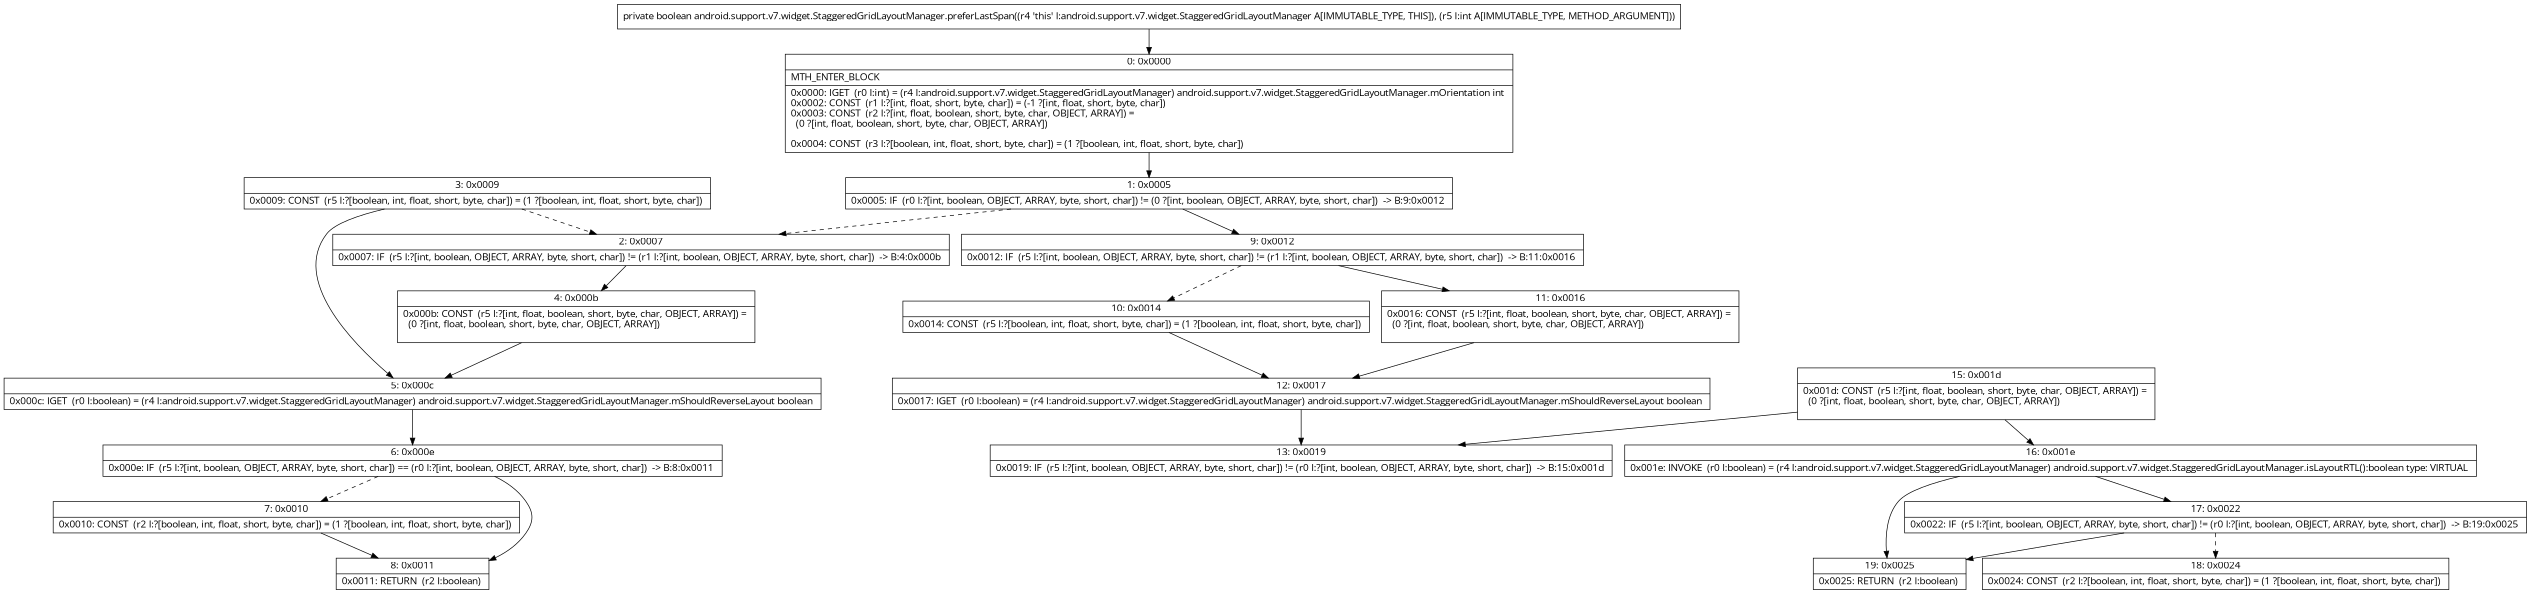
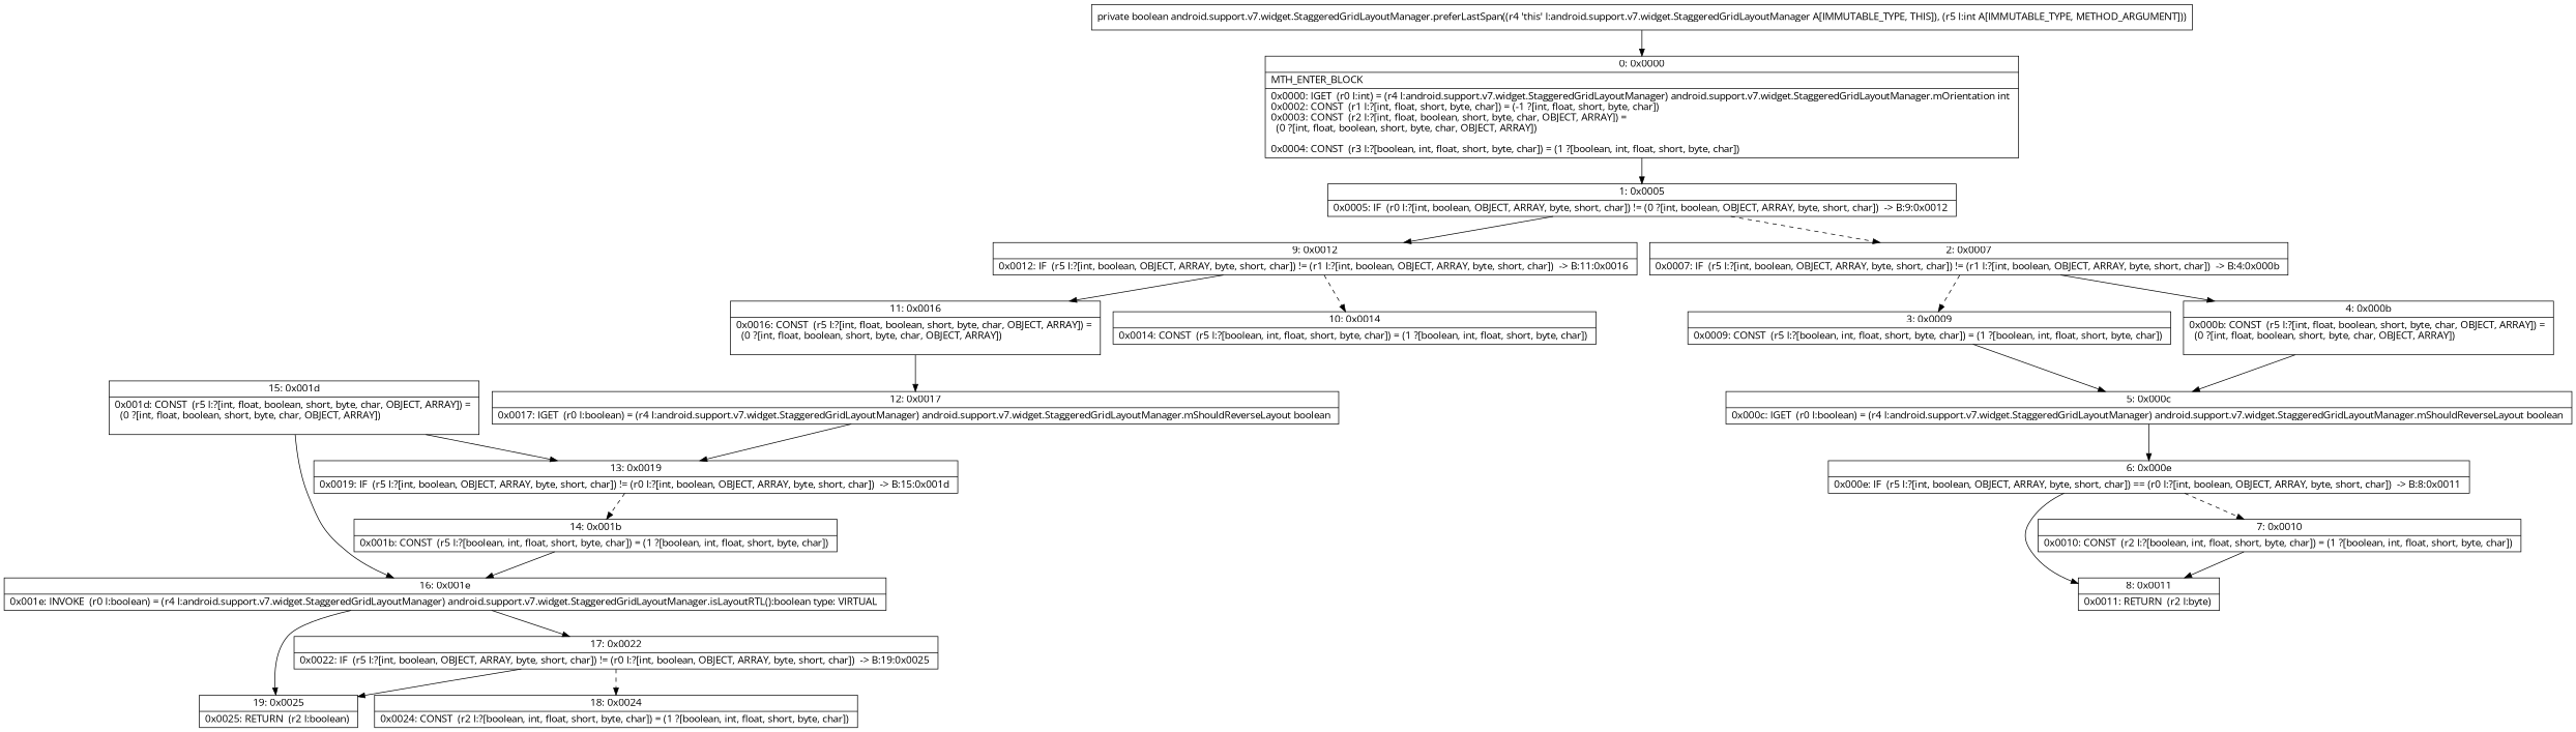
  digraph {
    fontname="Open Sans"
    node [fontname="Open Sans" shape=record]
    edge [fontname="Open Sans"]
    n1 [label="{0\:\ 0x0000|MTH_ENTER_BLOCK\l|0x0000: IGET  (r0 I:int) = (r4 I:android.support.v7.widget.StaggeredGridLayoutManager) android.support.v7.widget.StaggeredGridLayoutManager.mOrientation int \l0x0002: CONST  (r1 I:?[int, float, short, byte, char]) = (\-1 ?[int, float, short, byte, char]) \l0x0003: CONST  (r2 I:?[int, float, boolean, short, byte, char, OBJECT, ARRAY]) = \l  (0 ?[int, float, boolean, short, byte, char, OBJECT, ARRAY])\l \l0x0004: CONST  (r3 I:?[boolean, int, float, short, byte, char]) = (1 ?[boolean, int, float, short, byte, char]) \l}"]
    n2 [label="{1\:\ 0x0005|0x0005: IF  (r0 I:?[int, boolean, OBJECT, ARRAY, byte, short, char]) != (0 ?[int, boolean, OBJECT, ARRAY, byte, short, char])  \-\> B:9:0x0012 \l}"]
    n3 [label="{2\:\ 0x0007|0x0007: IF  (r5 I:?[int, boolean, OBJECT, ARRAY, byte, short, char]) != (r1 I:?[int, boolean, OBJECT, ARRAY, byte, short, char])  \-\> B:4:0x000b \l}"]
    n4 [label="{9\:\ 0x0012|0x0012: IF  (r5 I:?[int, boolean, OBJECT, ARRAY, byte, short, char]) != (r1 I:?[int, boolean, OBJECT, ARRAY, byte, short, char])  \-\> B:11:0x0016 \l}"]
    n5 [label="{3\:\ 0x0009|0x0009: CONST  (r5 I:?[boolean, int, float, short, byte, char]) = (1 ?[boolean, int, float, short, byte, char]) \l}"]
    n6 [label="{4\:\ 0x000b|0x000b: CONST  (r5 I:?[int, float, boolean, short, byte, char, OBJECT, ARRAY]) = \l  (0 ?[int, float, boolean, short, byte, char, OBJECT, ARRAY])\l \l}"]
    n7 [label="{10\:\ 0x0014|0x0014: CONST  (r5 I:?[boolean, int, float, short, byte, char]) = (1 ?[boolean, int, float, short, byte, char]) \l}"]
    n8 [label="{11\:\ 0x0016|0x0016: CONST  (r5 I:?[int, float, boolean, short, byte, char, OBJECT, ARRAY]) = \l  (0 ?[int, float, boolean, short, byte, char, OBJECT, ARRAY])\l \l}"]
    n9 [label="{5\:\ 0x000c|0x000c: IGET  (r0 I:boolean) = (r4 I:android.support.v7.widget.StaggeredGridLayoutManager) android.support.v7.widget.StaggeredGridLayoutManager.mShouldReverseLayout boolean \l}"]
    n10 [label="{6\:\ 0x000e|0x000e: IF  (r5 I:?[int, boolean, OBJECT, ARRAY, byte, short, char]) == (r0 I:?[int, boolean, OBJECT, ARRAY, byte, short, char])  \-\> B:8:0x0011 \l}"]
    n11 [label="{7\:\ 0x0010|0x0010: CONST  (r2 I:?[boolean, int, float, short, byte, char]) = (1 ?[boolean, int, float, short, byte, char]) \l}"]
-   n12 [label="{8\:\ 0x0011|0x0011: RETURN  (r2 I:boolean) \l}"]
+   n12 [label="{8\:\ 0x0011|0x0011: RETURN  (r2 I:byte) \l}"]
    n13 [label="{12\:\ 0x0017|0x0017: IGET  (r0 I:boolean) = (r4 I:android.support.v7.widget.StaggeredGridLayoutManager) android.support.v7.widget.StaggeredGridLayoutManager.mShouldReverseLayout boolean \l}"]
    n14 [label="{13\:\ 0x0019|0x0019: IF  (r5 I:?[int, boolean, OBJECT, ARRAY, byte, short, char]) != (r0 I:?[int, boolean, OBJECT, ARRAY, byte, short, char])  \-\> B:15:0x001d \l}"]
+   n15 [label="{14\:\ 0x001b|0x001b: CONST  (r5 I:?[boolean, int, float, short, byte, char]) = (1 ?[boolean, int, float, short, byte, char]) \l}"]
    n16 [label="{16\:\ 0x001e|0x001e: INVOKE  (r0 I:boolean) = (r4 I:android.support.v7.widget.StaggeredGridLayoutManager) android.support.v7.widget.StaggeredGridLayoutManager.isLayoutRTL():boolean type: VIRTUAL \l}"]
    n17 [label="{15\:\ 0x001d|0x001d: CONST  (r5 I:?[int, float, boolean, short, byte, char, OBJECT, ARRAY]) = \l  (0 ?[int, float, boolean, short, byte, char, OBJECT, ARRAY])\l \l}"]
    n18 [label="{17\:\ 0x0022|0x0022: IF  (r5 I:?[int, boolean, OBJECT, ARRAY, byte, short, char]) != (r0 I:?[int, boolean, OBJECT, ARRAY, byte, short, char])  \-\> B:19:0x0025 \l}"]
    n19 [label="{19\:\ 0x0025|0x0025: RETURN  (r2 I:boolean) \l}"]
    n20 [label="{18\:\ 0x0024|0x0024: CONST  (r2 I:?[boolean, int, float, short, byte, char]) = (1 ?[boolean, int, float, short, byte, char]) \l}"]
    n21 [label="{private boolean android.support.v7.widget.StaggeredGridLayoutManager.preferLastSpan((r4 'this' I:android.support.v7.widget.StaggeredGridLayoutManager A[IMMUTABLE_TYPE, THIS]), (r5 I:int A[IMMUTABLE_TYPE, METHOD_ARGUMENT])) }"]
    n1 -> n2
    n2 -> n3 [style=dashed]
    n2 -> n4
-   n5 -> n3 [style=dashed]
+   n3 -> n5 [style=dashed]
    n3 -> n6
    n4 -> n7 [style=dashed]
    n4 -> n8
    n5 -> n9
    n6 -> n9
-   n7 -> n13
    n8 -> n13
    n9 -> n10
    n10 -> n11 [style=dashed]
    n10 -> n12
    n11 -> n12
    n13 -> n14
+   n14 -> n15 [style=dashed]
+   n15 -> n16
    n16 -> n18
    n16 -> n19
    n17 -> n14
    n17 -> n16
    n18 -> n19
    n18 -> n20 [style=dashed]
    n21 -> n1
  }
